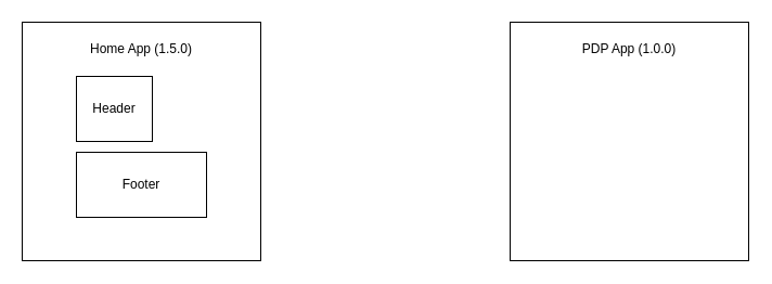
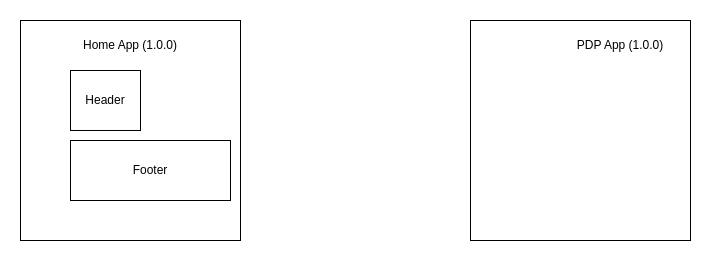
  <mxCell id="0" />
  <mxCell id="1" parent="0" />
  <mxCell id="2" value="" style="whiteSpace=wrap;html=1;aspect=fixed;" parent="1" vertex="1"><mxGeometry x="20" y="20" width="220" height="220" as="geometry" /></mxCell>
- <mxCell id="3" value="Home App (1.5.0)" style="text;html=1;strokeColor=none;fillColor=none;align=center;verticalAlign=middle;whiteSpace=wrap;rounded=0;" parent="1" vertex="1"><mxGeometry x="70" y="30" width="120" height="30" as="geometry" /></mxCell>
+ <mxCell id="3" value="Home App (1.0.0)" style="text;html=1;strokeColor=none;fillColor=none;align=center;verticalAlign=middle;whiteSpace=wrap;rounded=0;" parent="1" vertex="1"><mxGeometry x="70" y="30" width="120" height="30" as="geometry" /></mxCell>
  <mxCell id="4" value="" style="whiteSpace=wrap;html=1;aspect=fixed;" parent="1" vertex="1"><mxGeometry x="470" y="20" width="220" height="220" as="geometry" /></mxCell>
- <mxCell id="5" value="PDP App (1.0.0)" style="text;html=1;strokeColor=none;fillColor=none;align=center;verticalAlign=middle;whiteSpace=wrap;rounded=0;" parent="1" vertex="1"><mxGeometry x="520" y="30" width="120" height="30" as="geometry" /></mxCell>
+ <mxCell id="5" value="PDP App (1.0.0)" style="text;html=1;strokeColor=none;fillColor=none;align=center;verticalAlign=middle;whiteSpace=wrap;rounded=0;" parent="1" vertex="1"><mxGeometry x="560" y="30" width="120" height="30" as="geometry" /></mxCell>
  <mxCell id="6" value="Header" style="rounded=0;whiteSpace=wrap;html=1;" parent="1" vertex="1"><mxGeometry x="70" y="70" width="70" height="60" as="geometry" /></mxCell>
- <mxCell id="7" value="Footer" style="rounded=0;whiteSpace=wrap;html=1;" parent="1" vertex="1"><mxGeometry x="70" y="140" width="120" height="60" as="geometry" /></mxCell>
+ <mxCell id="7" value="Footer" style="rounded=0;whiteSpace=wrap;html=1;" parent="1" vertex="1"><mxGeometry x="70" y="140" width="160" height="60" as="geometry" /></mxCell>
